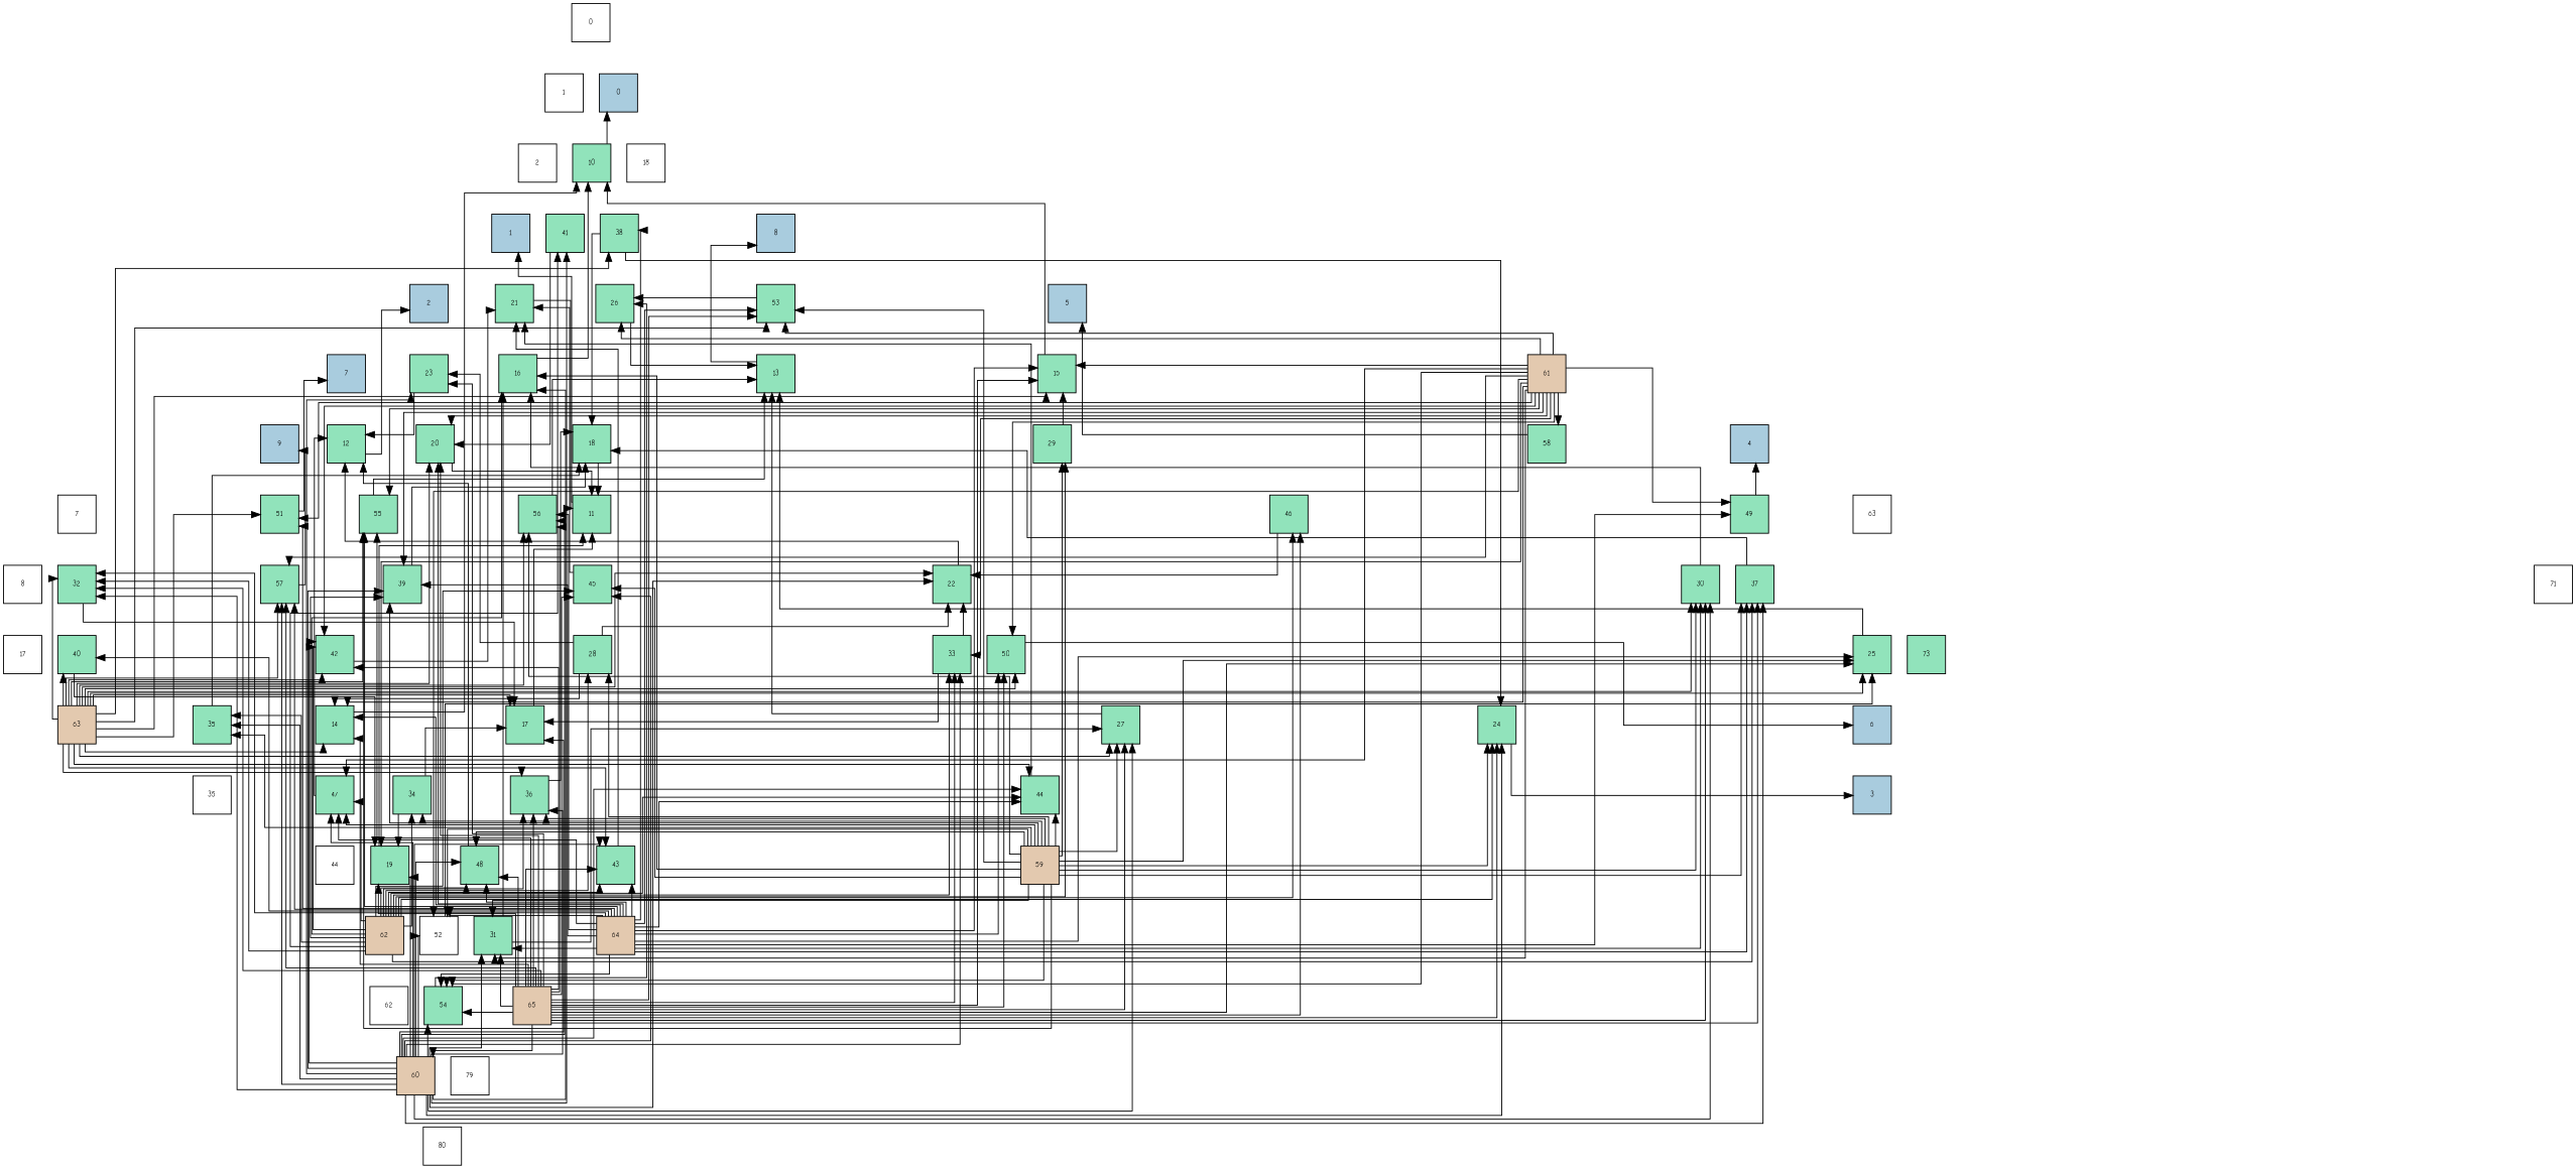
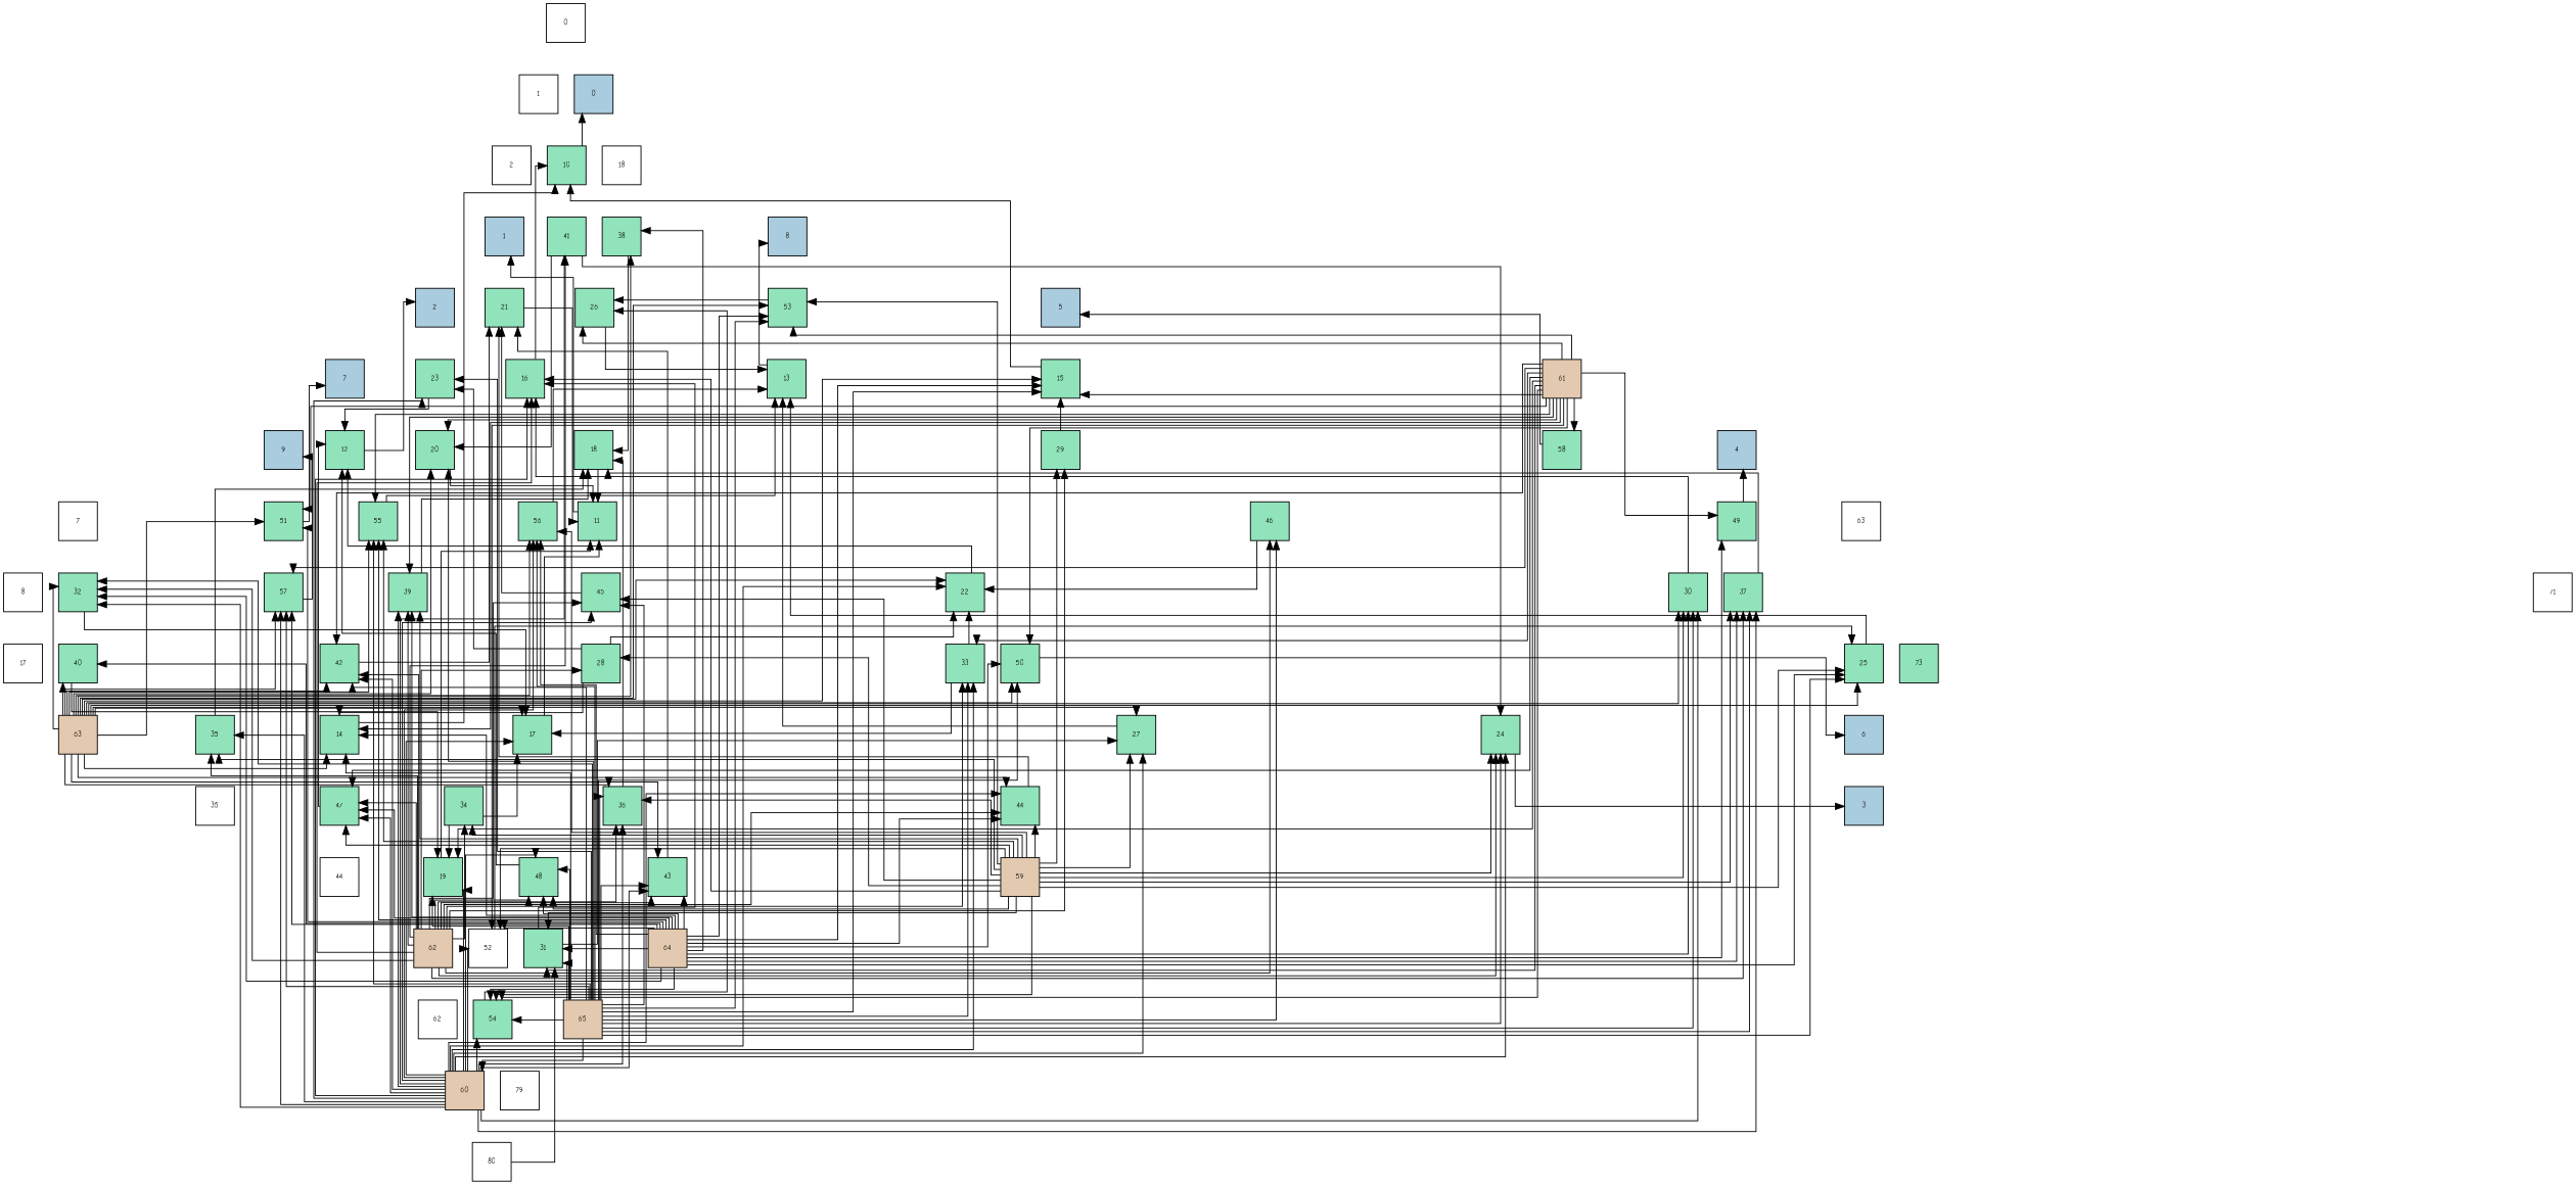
  digraph {
    fontname="Comic Neue"
    rank=same
    rankdir=TB
    splines=ortho
    node [fillcolor="#91e3bb" fixedsize=true fontname="Comic Neue" fontsize=8 shape=square style=filled]
    edge [constraint=false fontname="Comic Neue" style=vis]
    n1 [fillcolor="#ffffff" label=0 width=0.6]
    n2 [fillcolor="#ffffff" label=1 width=0.6]
    n3 [fillcolor="#a9ccde" label=0 width=0.6]
    n4 [fillcolor="#ffffff" label=2 width=0.6]
    n5 [label=10 width=0.6]
    n6 [fillcolor="#ffffff" label=18 width=0.6]
    n7 [fillcolor="#a9ccde" label=1 width=0.6]
    n8 [label=41 width=0.6]
    n9 [label=38 width=0.6]
    n10 [fillcolor="#a9ccde" label=2 width=0.6]
    n11 [label=21 width=0.6]
    n12 [label=26 width=0.6]
    n13 [label=20 width=0.6]
    n14 [fillcolor="#a9ccde" label=7 width=0.6]
    n15 [label=23 width=0.6]
    n16 [label=16 width=0.6]
    n17 [label=11 width=0.6]
    n18 [fillcolor="#a9ccde" label=9 width=0.6]
    n19 [label=12 width=0.6]
    n20 [fillcolor="#ffffff" label=7 width=0.6]
    n21 [label=51 width=0.6]
    n22 [label=55 width=0.6]
    n23 [fillcolor="#ffffff" label=8 width=0.6]
    n24 [label=32 width=0.6]
    n25 [label=57 width=0.6]
    n26 [fillcolor="#ffffff" label=17 width=0.6]
    n27 [label=40 width=0.6]
    n28 [label=17 width=0.6]
    n29 [fillcolor="#e3c9af" label=63 width=0.6]
    n30 [fillcolor="#a9ccde" label=8 width=0.6]
    n31 [label=53 width=0.6]
    n32 [label=18 width=0.6]
    n33 [label=24 width=0.6]
    n34 [label=13 width=0.6]
    n35 [label=56 width=0.6]
    n36 [label=22 width=0.6]
    n37 [label=45 width=0.6]
    n38 [label=39 width=0.6]
    n39 [label=42 width=0.6]
    n40 [label=35 width=0.6]
    n41 [label=19 width=0.6]
    n42 [label=36 width=0.6]
    n43 [label=34 width=0.6]
    n44 [fillcolor="#ffffff" label=35 width=0.6]
    n45 [label=15 width=0.6]
    n46 [label=14 width=0.6]
    n47 [label=30 width=0.6]
    n48 [label=50 width=0.6]
    n49 [label=27 width=0.6]
    n50 [label=25 width=0.6]
    n51 [label=44 width=0.6]
    n52 [label=43 width=0.6]
    n53 [fillcolor="#a9ccde" label=5 width=0.6]
    n54 [fillcolor="#a9ccde" label=3 width=0.6]
    n55 [label=29 width=0.6]
    n56 [label=28 width=0.6]
    n57 [label=47 width=0.6]
    n58 [fillcolor="#e3c9af" label=62 width=0.6]
    n59 [fillcolor="#ffffff" label=52 width=0.6]
    n60 [fillcolor="#ffffff" label=44 width=0.6]
    n61 [label=58 width=0.6]
    n62 [label=33 width=0.6]
    n63 [fillcolor="#a9ccde" label=6 width=0.6]
    n64 [label=48 width=0.6]
    n65 [fillcolor="#e3c9af" label=59 width=0.6]
    n66 [label=31 width=0.6]
    n67 [fillcolor="#e3c9af" label=64 width=0.6]
    n68 [fillcolor="#e3c9af" label=61 width=0.6]
    n69 [label=46 width=0.6]
    n70 [fillcolor="#a9ccde" label=4 width=0.6]
    n71 [label=49 width=0.6]
    n72 [label=54 width=0.6]
    n73 [fillcolor="#ffffff" label=62 width=0.6]
    n74 [label=37 width=0.6]
    n75 [fillcolor="#ffffff" label=63 width=0.6]
    n76 [fillcolor="#e3c9af" label=65 width=0.6]
    n77 [fillcolor="#e3c9af" label=60 width=0.6]
    n78 [fillcolor="#ffffff" label=79 width=0.6]
    n79 [label=73 width=0.6]
    n80 [fillcolor="#ffffff" label=71 width=0.6]
    n81 [fillcolor="#ffffff" label=80 width=0.6]
    n1 -> n2 [constraint=true style=invis]
    n1 -> n3 [constraint=true style=invis]
    n2 -> n4 [constraint=true style=invis]
    n2 -> n5 [constraint=true style=invis]
    n3 -> n5 [constraint=true style=invis]
    n3 -> n6 [constraint=true style=invis]
    n4 -> n7 [constraint=true style=invis]
    n4 -> n8 [constraint=true style=invis]
    n5 -> n3
    n5 -> n8 [constraint=true style=invis]
    n5 -> n9 [constraint=true style=invis]
    n6 -> n9 [constraint=true style=invis]
    n6 -> n30 [constraint=true style=invis]
    n7 -> n10 [constraint=true style=invis]
    n7 -> n11 [constraint=true style=invis]
    n8 -> n11 [constraint=true style=invis]
    n8 -> n12 [constraint=true style=invis]
    n8 -> n13
    n9 -> n12 [constraint=true style=invis]
    n9 -> n31 [constraint=true style=invis]
    n9 -> n32
-   n9 -> n33
+   n8 -> n33
    n10 -> n14 [constraint=true style=invis]
    n10 -> n15 [constraint=true style=invis]
    n11 -> n15 [constraint=true style=invis]
    n11 -> n16 [constraint=true style=invis]
    n11 -> n17
    n12 -> n16 [constraint=true style=invis]
    n12 -> n34
    n12 -> n34 [constraint=true style=invis]
    n13 -> n17
    n13 -> n22 [constraint=true style=invis]
    n13 -> n35 [constraint=true style=invis]
    n14 -> n18 [constraint=true style=invis]
    n14 -> n19 [constraint=true style=invis]
    n15 -> n13 [constraint=true style=invis]
    n15 -> n19
    n15 -> n19 [constraint=true style=invis]
    n16 -> n5
    n16 -> n13 [constraint=true style=invis]
    n16 -> n32 [constraint=true style=invis]
    n17 -> n7
    n17 -> n36 [constraint=true style=invis]
    n17 -> n37 [constraint=true style=invis]
    n18 -> n20 [constraint=true style=invis]
    n18 -> n21 [constraint=true style=invis]
    n19 -> n10
    n19 -> n21 [constraint=true style=invis]
    n19 -> n22 [constraint=true style=invis]
    n20 -> n23 [constraint=true style=invis]
    n20 -> n24 [constraint=true style=invis]
    n21 -> n14
    n21 -> n24 [constraint=true style=invis]
    n21 -> n25 [constraint=true style=invis]
    n22 -> n25 [constraint=true style=invis]
    n22 -> n34
    n22 -> n38 [constraint=true style=invis]
    n23 -> n26 [constraint=true style=invis]
    n24 -> n26 [constraint=true style=invis]
    n24 -> n27 [constraint=true style=invis]
    n24 -> n28
    n25 -> n18
    n25 -> n27 [constraint=true style=invis]
    n25 -> n39 [constraint=true style=invis]
    n26 -> n29 [constraint=true style=invis]
    n27 -> n29 [constraint=true style=invis]
    n27 -> n40 [constraint=true style=invis]
    n27 -> n41
    n28 -> n17
    n28 -> n42 [constraint=true style=invis]
    n28 -> n43 [constraint=true style=invis]
    n29 -> n9
    n29 -> n13
    n29 -> n21
    n29 -> n22
    n29 -> n24
    n29 -> n25
    n29 -> n27
    n29 -> n28
    n29 -> n31
    n29 -> n35
    n29 -> n36
    n29 -> n39
    n29 -> n42
    n29 -> n44 [constraint=true style=invis]
    n29 -> n45
    n29 -> n46
    n29 -> n47
    n29 -> n48
    n29 -> n49
    n29 -> n50
    n29 -> n51
    n29 -> n52
    n30 -> n31 [constraint=true style=invis]
    n30 -> n53 [constraint=true style=invis]
    n31 -> n12
    n31 -> n34 [constraint=true style=invis]
    n31 -> n45 [constraint=true style=invis]
    n32 -> n17
    n32 -> n17 [constraint=true style=invis]
    n32 -> n35 [constraint=true style=invis]
    n33 -> n51 [constraint=true style=invis]
    n33 -> n54
    n33 -> n54 [constraint=true style=invis]
    n34 -> n30
    n34 -> n32 [constraint=true style=invis]
    n34 -> n55 [constraint=true style=invis]
    n35 -> n34
    n35 -> n37 [constraint=true style=invis]
    n35 -> n38 [constraint=true style=invis]
    n36 -> n19
    n36 -> n48 [constraint=true style=invis]
    n36 -> n62 [constraint=true style=invis]
    n37 -> n11
    n37 -> n56 [constraint=true style=invis]
    n37 -> n62 [constraint=true style=invis]
    n38 -> n32
    n38 -> n39 [constraint=true style=invis]
    n38 -> n56 [constraint=true style=invis]
    n39 -> n11
    n39 -> n40 [constraint=true style=invis]
    n39 -> n46 [constraint=true style=invis]
    n40 -> n32
    n40 -> n44 [constraint=true style=invis]
    n40 -> n57 [constraint=true style=invis]
    n41 -> n17
    n41 -> n58 [constraint=true style=invis]
    n41 -> n59 [constraint=true style=invis]
    n42 -> n32
    n42 -> n52 [constraint=true style=invis]
    n42 -> n64 [constraint=true style=invis]
    n43 -> n28
    n43 -> n41
    n43 -> n41 [constraint=true style=invis]
    n43 -> n64 [constraint=true style=invis]
    n44 -> n60 [constraint=true style=invis]
    n45 -> n5
    n45 -> n55 [constraint=true style=invis]
    n45 -> n61 [constraint=true style=invis]
    n46 -> n5
    n46 -> n43 [constraint=true style=invis]
    n46 -> n57 [constraint=true style=invis]
    n47 -> n16
    n47 -> n48 [constraint=true style=invis]
    n47 -> n50 [constraint=true style=invis]
    n48 -> n33 [constraint=true style=invis]
    n48 -> n49 [constraint=true style=invis]
    n48 -> n63
    n49 -> n34
    n49 -> n42 [constraint=true style=invis]
    n49 -> n51 [constraint=true style=invis]
    n50 -> n33 [constraint=true style=invis]
    n50 -> n34
    n50 -> n63 [constraint=true style=invis]
    n51 -> n11
    n51 -> n52 [constraint=true style=invis]
    n51 -> n65 [constraint=true style=invis]
    n52 -> n11
    n52 -> n66 [constraint=true style=invis]
    n52 -> n67 [constraint=true style=invis]
    n53 -> n45 [constraint=true style=invis]
    n53 -> n68 [constraint=true style=invis]
    n54 -> n65 [constraint=true style=invis]
    n55 -> n17 [constraint=true style=invis]
    n55 -> n45
    n55 -> n69 [constraint=true style=invis]
    n56 -> n15
    n56 -> n28 [constraint=true style=invis]
    n56 -> n36
    n56 -> n46
    n56 -> n46 [constraint=true style=invis]
    n57 -> n19
    n57 -> n41 [constraint=true style=invis]
    n57 -> n60 [constraint=true style=invis]
    n58 -> n8
    n58 -> n16
    n58 -> n24
    n58 -> n33
    n58 -> n37
    n58 -> n38
    n58 -> n39
    n58 -> n40
    n58 -> n42
    n58 -> n43
    n58 -> n51
    n58 -> n52
    n58 -> n55
    n58 -> n56
    n58 -> n57
    n58 -> n62
    n58 -> n64
    n58 -> n69
    n58 -> n73 [constraint=true style=invis]
    n58 -> n74
    n59 -> n50
    n59 -> n72 [constraint=true style=invis]
    n59 -> n73 [constraint=true style=invis]
    n60 -> n58 [constraint=true style=invis]
    n61 -> n53
    n61 -> n69 [constraint=true style=invis]
    n61 -> n71 [constraint=true style=invis]
    n62 -> n28
    n62 -> n28 [constraint=true style=invis]
    n62 -> n36
    n62 -> n49 [constraint=true style=invis]
    n63 -> n54 [constraint=true style=invis]
    n64 -> n19
    n64 -> n59 [constraint=true style=invis]
    n64 -> n66 [constraint=true style=invis]
    n65 -> n16
    n65 -> n22
    n65 -> n31
    n65 -> n33
    n65 -> n35
    n65 -> n37
    n65 -> n38
    n65 -> n40
    n65 -> n42
    n65 -> n43
    n65 -> n47
    n65 -> n49
    n65 -> n50
    n65 -> n51
    n65 -> n55
    n65 -> n56
    n65 -> n57
    n65 -> n59
    n65 -> n64
    n65 -> n66
    n65 -> n67 [constraint=true style=invis]
    n65 -> n72
    n65 -> n74
    n66 -> n16
    n66 -> n49
    n66 -> n72 [constraint=true style=invis]
    n66 -> n76 [constraint=true style=invis]
    n67 -> n9
-   n67 -> n13
    n67 -> n21
    n67 -> n22
    n67 -> n24
    n67 -> n25
    n67 -> n27
    n67 -> n31
    n67 -> n35
    n67 -> n38
    n67 -> n45
    n67 -> n46
    n67 -> n47
    n67 -> n48
    n67 -> n50
    n67 -> n51
    n67 -> n52
    n67 -> n57
    n67 -> n59
    n67 -> n64
    n67 -> n66
    n67 -> n71
    n67 -> n72
    n67 -> n74
    n67 -> n76 [constraint=true style=invis]
    n68 -> n12
    n68 -> n13
    n68 -> n21
    n68 -> n22
    n68 -> n25
    n68 -> n31
    n68 -> n38
    n68 -> n39
    n68 -> n41
    n68 -> n45
    n68 -> n46
    n68 -> n48
    n68 -> n57
    n68 -> n59
    n68 -> n61
    n68 -> n61 [constraint=true style=invis]
    n68 -> n62
    n68 -> n66
    n68 -> n70 [constraint=true style=invis]
    n68 -> n71
    n68 -> n72
    n69 -> n36
    n69 -> n36 [constraint=true style=invis]
    n69 -> n47 [constraint=true style=invis]
    n70 -> n71 [constraint=true style=invis]
    n70 -> n75 [constraint=true style=invis]
    n71 -> n47 [constraint=true style=invis]
    n71 -> n70
    n71 -> n74 [constraint=true style=invis]
    n72 -> n12
    n72 -> n77 [constraint=true style=invis]
    n72 -> n78 [constraint=true style=invis]
    n73 -> n77 [constraint=true style=invis]
    n74 -> n32
    n74 -> n50 [constraint=true style=invis]
    n74 -> n79 [constraint=true style=invis]
    n75 -> n74 [constraint=true style=invis]
    n75 -> n80 [constraint=true style=invis]
    n76 -> n13
    n76 -> n15
    n76 -> n22
    n76 -> n24
    n76 -> n25
    n76 -> n31
    n76 -> n33
    n76 -> n35
    n76 -> n37
    n76 -> n39
    n76 -> n41
    n76 -> n42
    n76 -> n45
    n76 -> n46
    n76 -> n47
    n76 -> n48
-   n76 -> n49
    n76 -> n50
    n76 -> n52
    n76 -> n62
    n76 -> n64
    n76 -> n66
    n76 -> n69
    n76 -> n72
    n76 -> n74
    n76 -> n77
    n76 -> n78 [constraint=true style=invis]
    n77 -> n8
    n77 -> n15
    n77 -> n16
    n77 -> n24
    n77 -> n25
    n77 -> n28
    n77 -> n33
    n77 -> n35
    n77 -> n36
    n77 -> n37
    n77 -> n38
    n77 -> n39
    n77 -> n40
    n77 -> n41
    n77 -> n42
    n77 -> n47
    n77 -> n49
    n77 -> n51
    n77 -> n52
    n77 -> n57
    n77 -> n59
    n77 -> n62
    n77 -> n64
-   n77 -> n66
+   n81 -> n66
    n77 -> n72
    n77 -> n74
    n77 -> n81 [constraint=true style=invis]
    n78 -> n81 [constraint=true style=invis]
    n79 -> n63 [constraint=true style=invis]
    n80 -> n79 [constraint=true style=invis]
  }
